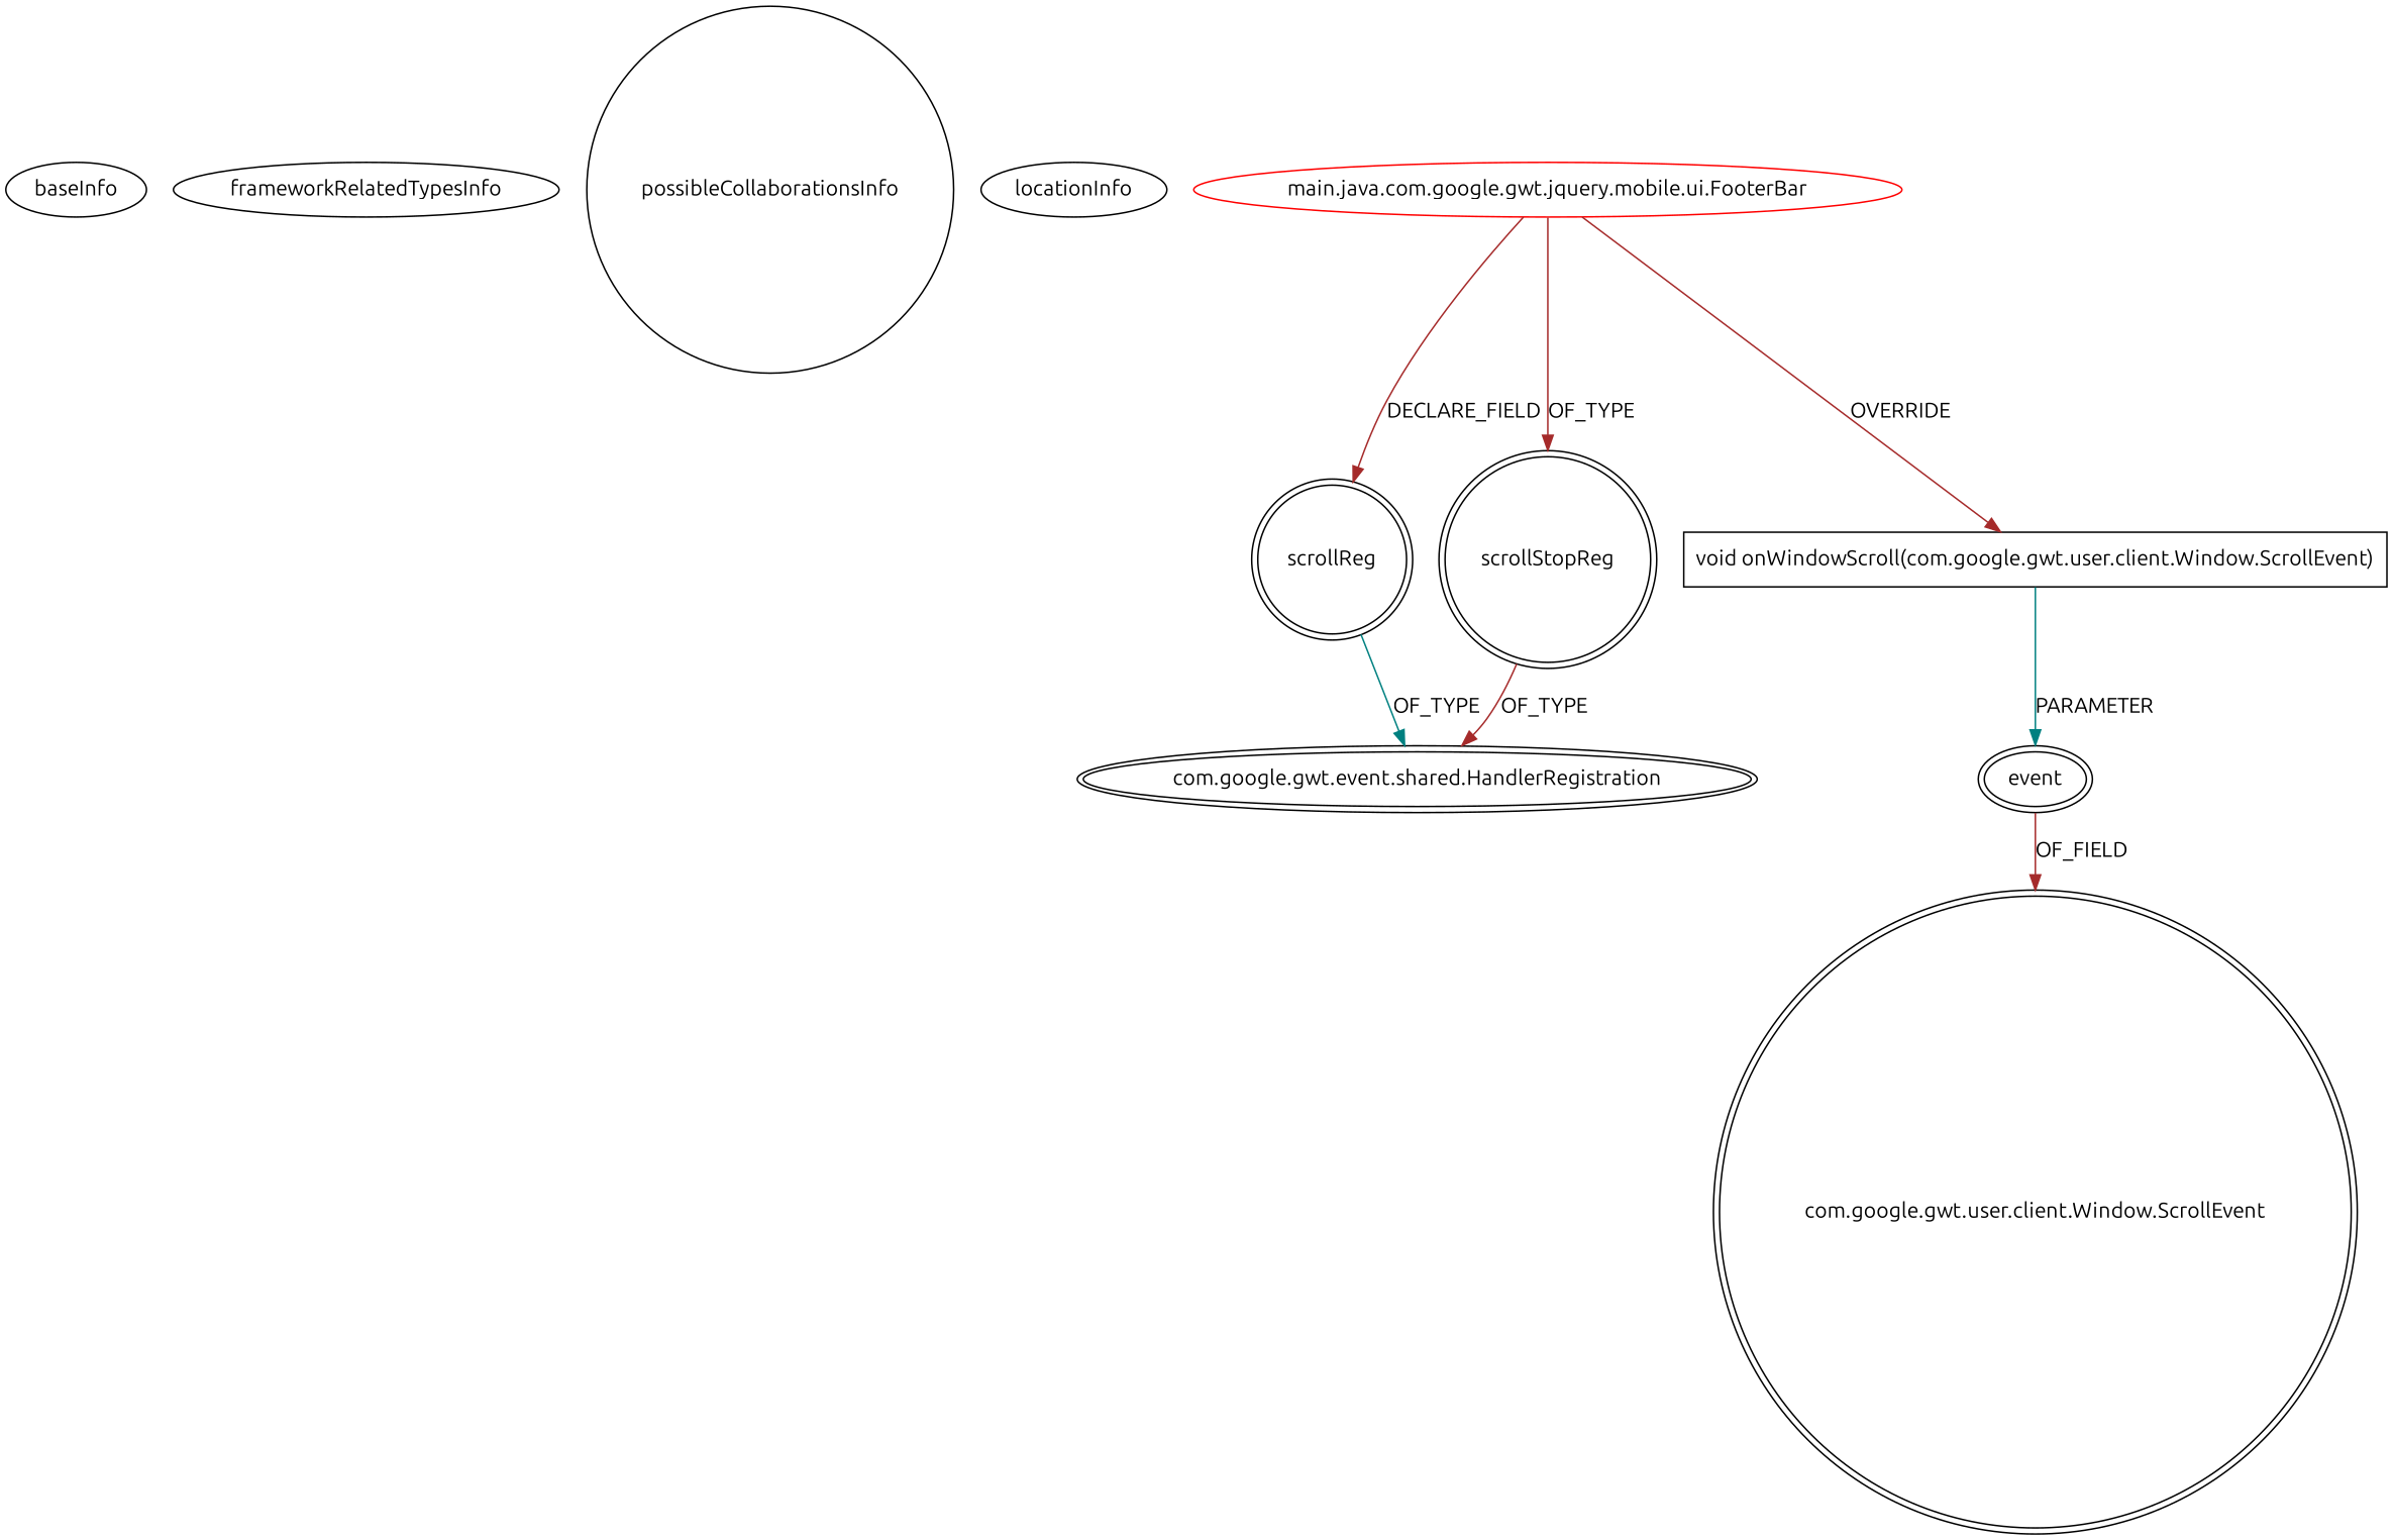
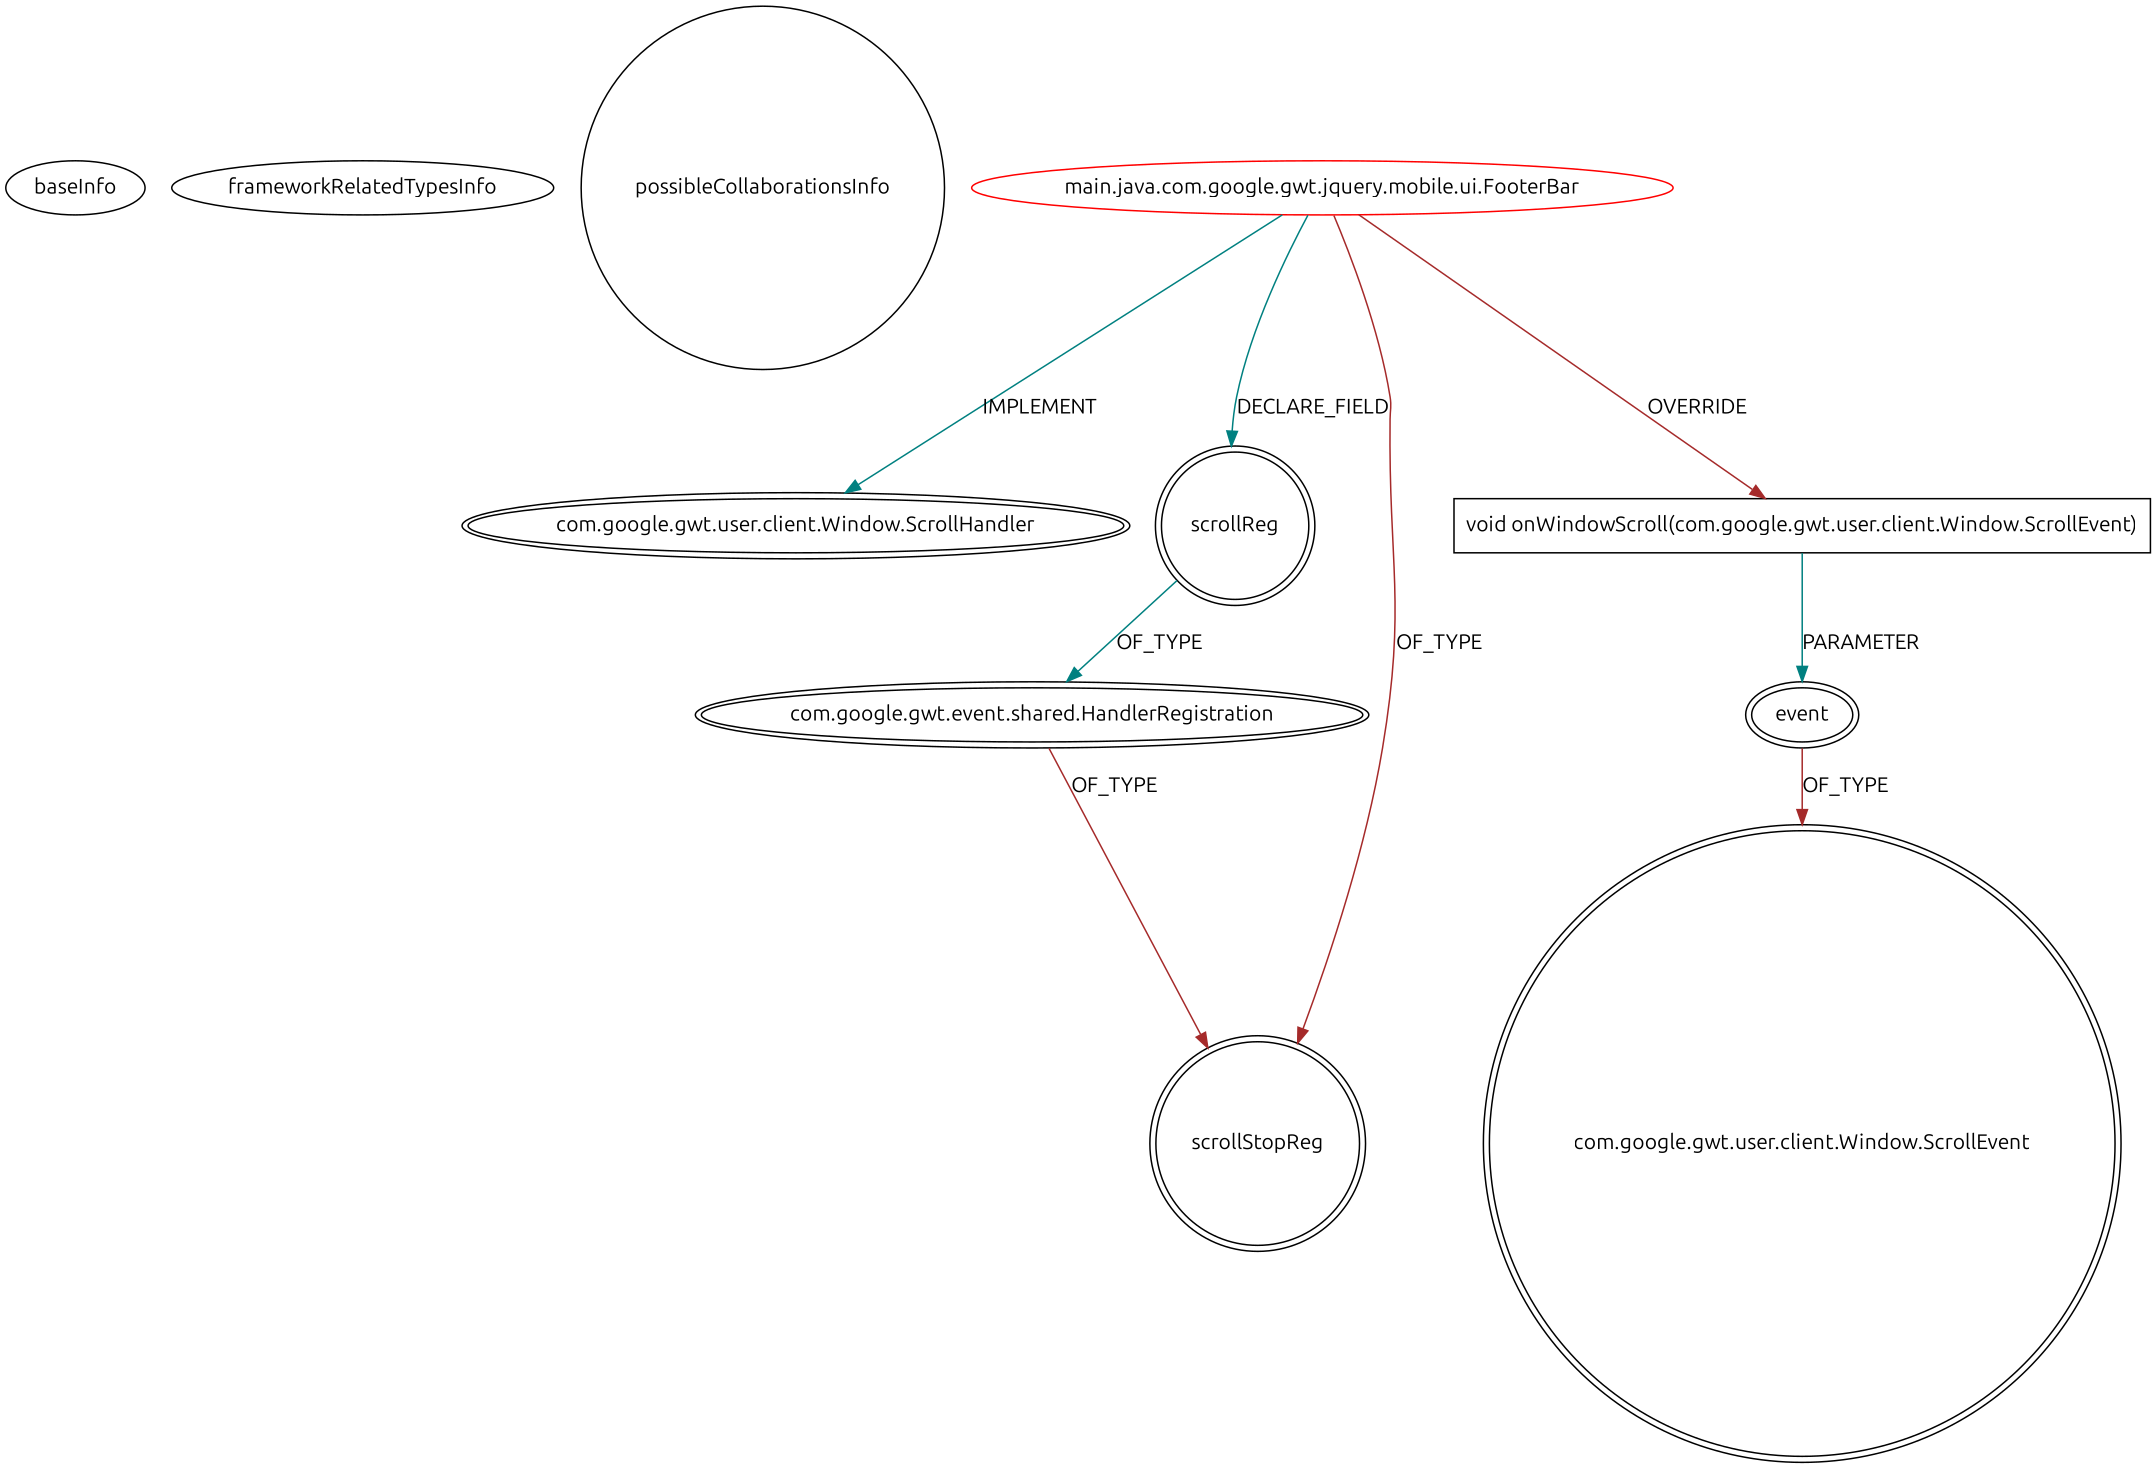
  digraph {
    fontname=Ubuntu
    node [fontname=Ubuntu isFrameworkType=true]
    edge [color=brown fontname=Ubuntu]
    baseInfo [category=extension_graph graphId=3174 isAnonymous=false possibleRelation=false isFrameworkType=""]
    frameworkRelatedTypesInfo [0="com.google.gwt.user.client.Window.ScrollHandler" isFrameworkType=""]
    possibleCollaborationsInfo [shape=circle isFrameworkType=""]
-   locationInfo [contextSignature=FooterBar filePath="/jhudson8-gwt-jquery-ui/gwt-jquery-ui-master/core/gwt-jquery-ui-mobile/src/main/java/com/google/gwt/jquery/mobile/ui/FooterBar.java" graphId=3174 projectName="jhudson8-gwt-jquery-ui" isFrameworkType=""]
    n5 [color=red isFrameworkType=false label="main.java.com.google.gwt.jquery.mobile.ui.FooterBar" vertexType=ROOT_CLIENT_CLASS_DECLARATION]
+   n6 [label="com.google.gwt.user.client.Window.ScrollHandler" peripheries=2 vertexType=FRAMEWORK_INTERFACE_TYPE]
    n7 [label=scrollReg peripheries=2 shape=circle vertexType=FIELD_DECLARATION]
    n8 [label=scrollStopReg peripheries=2 shape=circle vertexType=FIELD_DECLARATION]
    n9 [isFrameworkType=false label="void onWindowScroll(com.google.gwt.user.client.Window.ScrollEvent)" shape=box vertexType=OVERRIDING_METHOD_DECLARATION]
    n10 [label="com.google.gwt.event.shared.HandlerRegistration" peripheries=2 vertexType=FRAMEWORK_INTERFACE_TYPE]
    n11 [label=event peripheries=2 vertexType=PARAMETER_DECLARATION]
    n12 [label="com.google.gwt.user.client.Window.ScrollEvent" peripheries=2 shape=circle vertexType=FRAMEWORK_CLASS_TYPE]
-   n5 -> n7 [label=DECLARE_FIELD]
+   n5 -> n6 [color=teal label=IMPLEMENT]
+   n5 -> n7 [color=teal label=DECLARE_FIELD]
    n5 -> n8 [label=OF_TYPE]
    n5 -> n9 [label=OVERRIDE]
    n7 -> n10 [color=teal label=OF_TYPE]
-   n8 -> n10 [label=OF_TYPE]
+   n10 -> n8 [label=OF_TYPE]
    n9 -> n11 [color=teal label=PARAMETER]
-   n11 -> n12 [label=OF_FIELD]
+   n11 -> n12 [label=OF_TYPE]
  }
